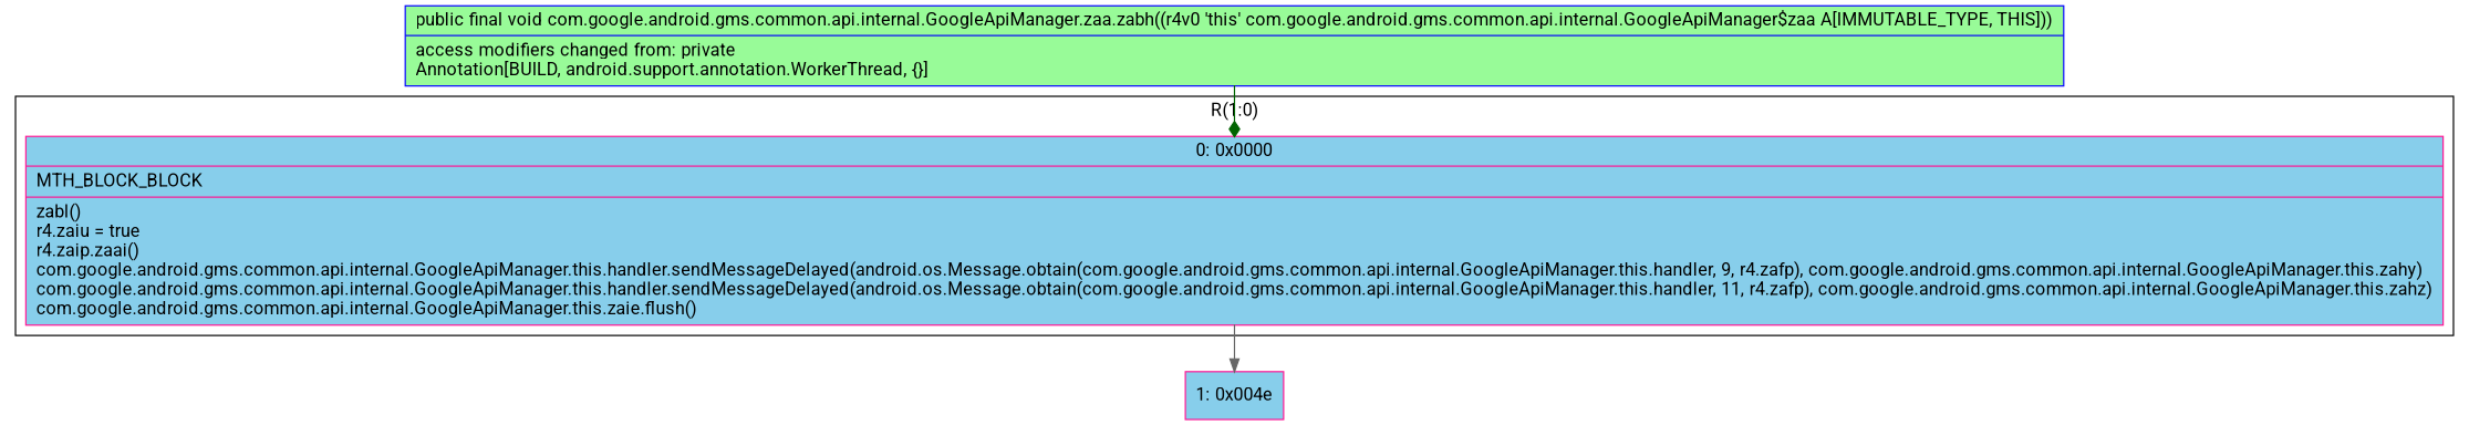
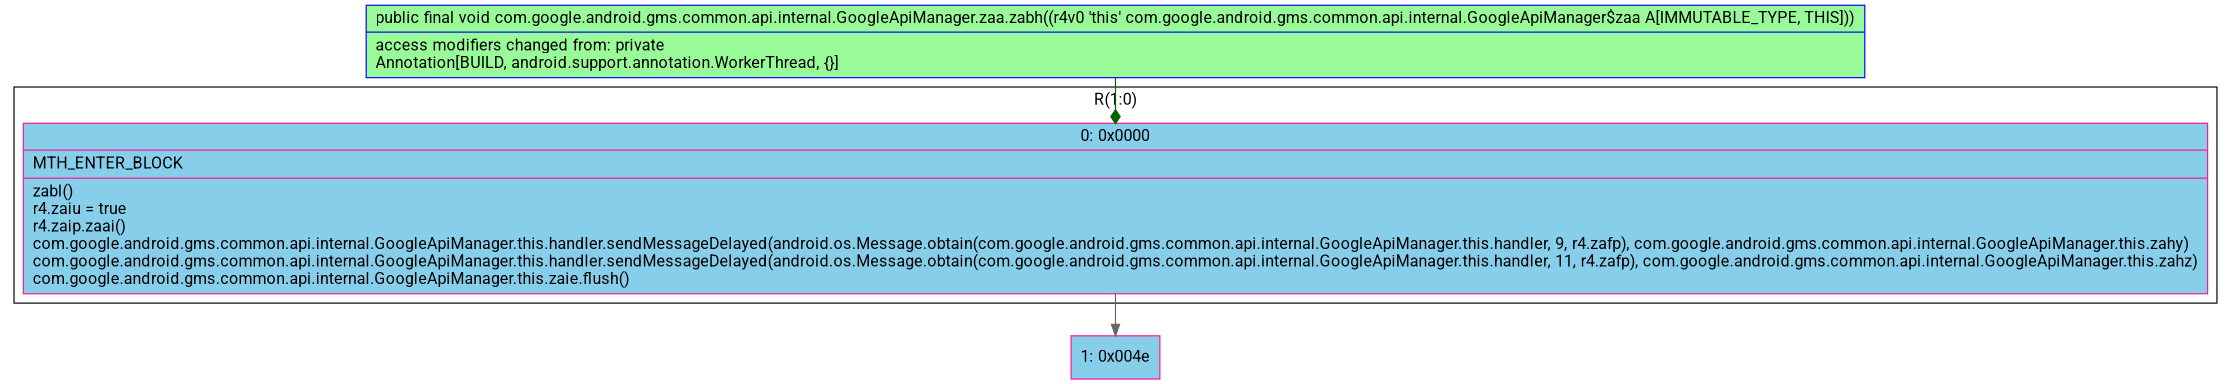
  digraph {
    fontname=Roboto
    node [color=deeppink shape=record style=filled fillcolor=skyblue fontname=Roboto]
    edge [fontname=Roboto]
-   n1 [label="{0\:\ 0x0000|MTH_BLOCK_BLOCK\l|zabl()\lr4.zaiu = true\lr4.zaip.zaai()\lcom.google.android.gms.common.api.internal.GoogleApiManager.this.handler.sendMessageDelayed(android.os.Message.obtain(com.google.android.gms.common.api.internal.GoogleApiManager.this.handler, 9, r4.zafp), com.google.android.gms.common.api.internal.GoogleApiManager.this.zahy)\lcom.google.android.gms.common.api.internal.GoogleApiManager.this.handler.sendMessageDelayed(android.os.Message.obtain(com.google.android.gms.common.api.internal.GoogleApiManager.this.handler, 11, r4.zafp), com.google.android.gms.common.api.internal.GoogleApiManager.this.zahz)\lcom.google.android.gms.common.api.internal.GoogleApiManager.this.zaie.flush()\l}"]
+   n1 [label="{0\:\ 0x0000|MTH_ENTER_BLOCK\l|zabl()\lr4.zaiu = true\lr4.zaip.zaai()\lcom.google.android.gms.common.api.internal.GoogleApiManager.this.handler.sendMessageDelayed(android.os.Message.obtain(com.google.android.gms.common.api.internal.GoogleApiManager.this.handler, 9, r4.zafp), com.google.android.gms.common.api.internal.GoogleApiManager.this.zahy)\lcom.google.android.gms.common.api.internal.GoogleApiManager.this.handler.sendMessageDelayed(android.os.Message.obtain(com.google.android.gms.common.api.internal.GoogleApiManager.this.handler, 11, r4.zafp), com.google.android.gms.common.api.internal.GoogleApiManager.this.zahz)\lcom.google.android.gms.common.api.internal.GoogleApiManager.this.zaie.flush()\l}"]
    n2 [label="{1\:\ 0x004e}"]
    n3 [label="{public final void com.google.android.gms.common.api.internal.GoogleApiManager.zaa.zabh((r4v0 'this' com.google.android.gms.common.api.internal.GoogleApiManager$zaa A[IMMUTABLE_TYPE, THIS]))  | access modifiers changed from: private\lAnnotation[BUILD, android.support.annotation.WorkerThread, \{\}]\l}" fillcolor=palegreen color=blue]
    subgraph cluster_1 {
      label="R(1:0)"
      n1
    }
    n1 -> n2 [color=gray40 arrowhead=normal]
    n3 -> n1 [color=darkgreen arrowhead=diamond]
  }
